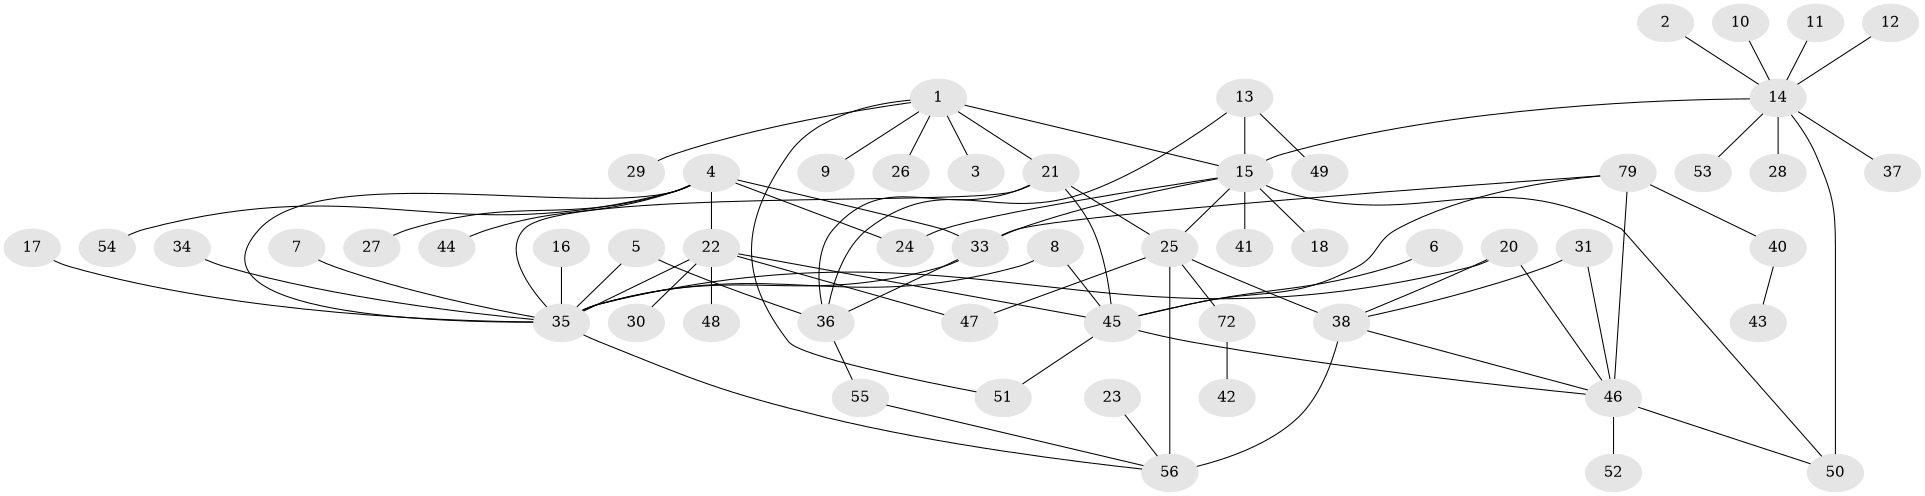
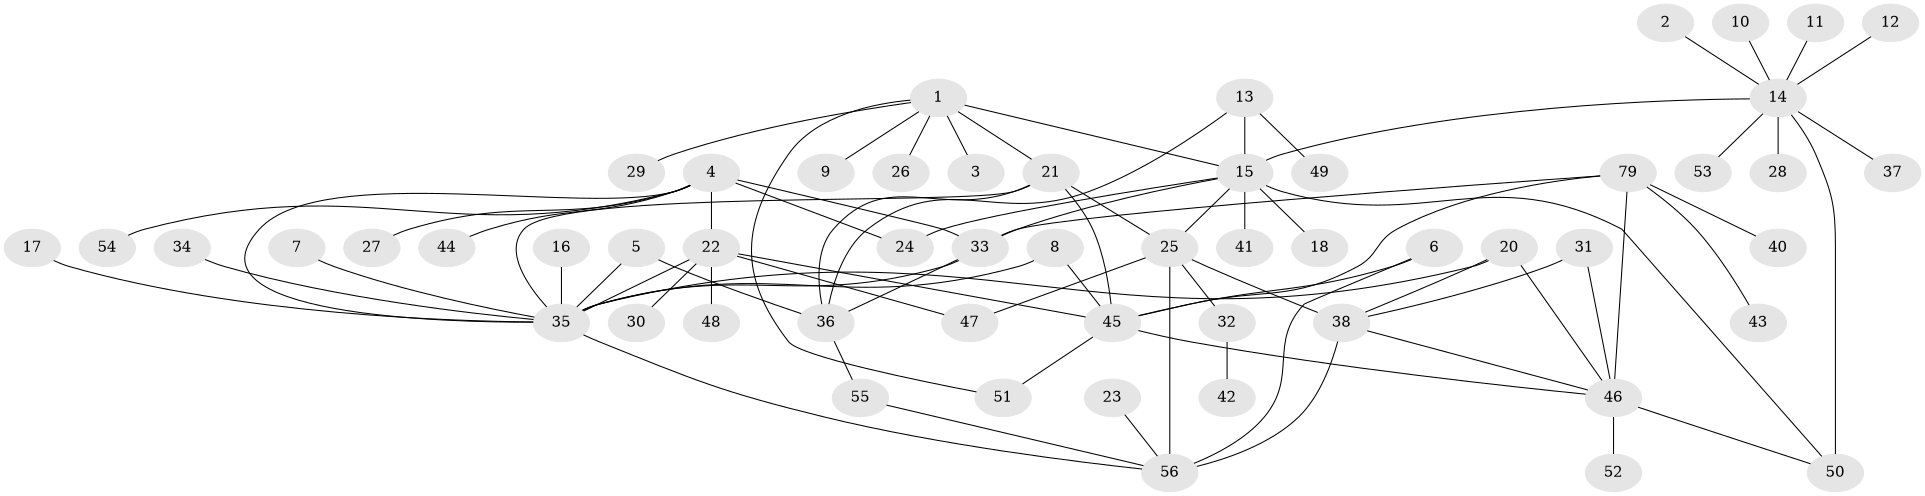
  graph {
    node [color=gray90 style=filled]
    edge [weight=1.0]
    1
    3
    9
    15
    21
    26
    29
    51
    24
    33
    50
    18
    25
    41
    36
    35
    45
    55
    2
    14
    28
    37
    53
    4
    22
    27
    44
    54
    30
    48
    47
    56
    5
    6
    46
    7
    8
    10
    11
    12
    13
    49
    38
-   32 [label=72]
+   32
    16
    17
    n47 [label=79]
    40
    43
    52
    20
    23
    42
    31
    34
    1 -- 3
    1 -- 9
    1 -- 15
    1 -- 21 [weight=2.0]
    1 -- 26
    1 -- 29
    1 -- 51
    15 -- 24
    15 -- 33
    15 -- 50
    15 -- 18
    15 -- 25
    15 -- 41
    21 -- 25
    21 -- 36 [weight=2.0]
    21 -- 35
    21 -- 45
    33 -- 36
    33 -- 35
    25 -- 47
    25 -- 56 [weight=2.0]
    25 -- 38 [weight=4.0]
    25 -- 32
    36 -- 55
    35 -- 56
    45 -- 51
    45 -- 46
    55 -- 56
    2 -- 14
    14 -- 15 [weight=3.0]
    14 -- 50 [weight=3.0]
    14 -- 28
    14 -- 37
    14 -- 53
    4 -- 24
    4 -- 33 [weight=2.0]
    4 -- 35 [weight=2.0]
    4 -- 22 [weight=2.0]
    4 -- 27
    4 -- 44
    4 -- 54
    22 -- 35
    22 -- 45
    22 -- 30
    22 -- 48
    22 -- 47
    5 -- 36 [weight=4.0]
    5 -- 35
    6 -- 45
+   6 -- 56
    46 -- 50
    46 -- 52
    7 -- 35
    8 -- 35
    8 -- 45
    10 -- 14
    11 -- 14
    12 -- 14
    13 -- 15
    13 -- 36
    13 -- 49
    38 -- 56 [weight=2.0]
    38 -- 46
    32 -- 42
    16 -- 35
    17 -- 35
    n47 -- 33
    n47 -- 45 [weight=3.0]
    n47 -- 46 [weight=3.0]
    n47 -- 40
-   40 -- 43
+   n47 -- 43
    20 -- 35
    20 -- 46
    20 -- 38
    23 -- 56
    31 -- 46
    31 -- 38
    34 -- 35
  }
